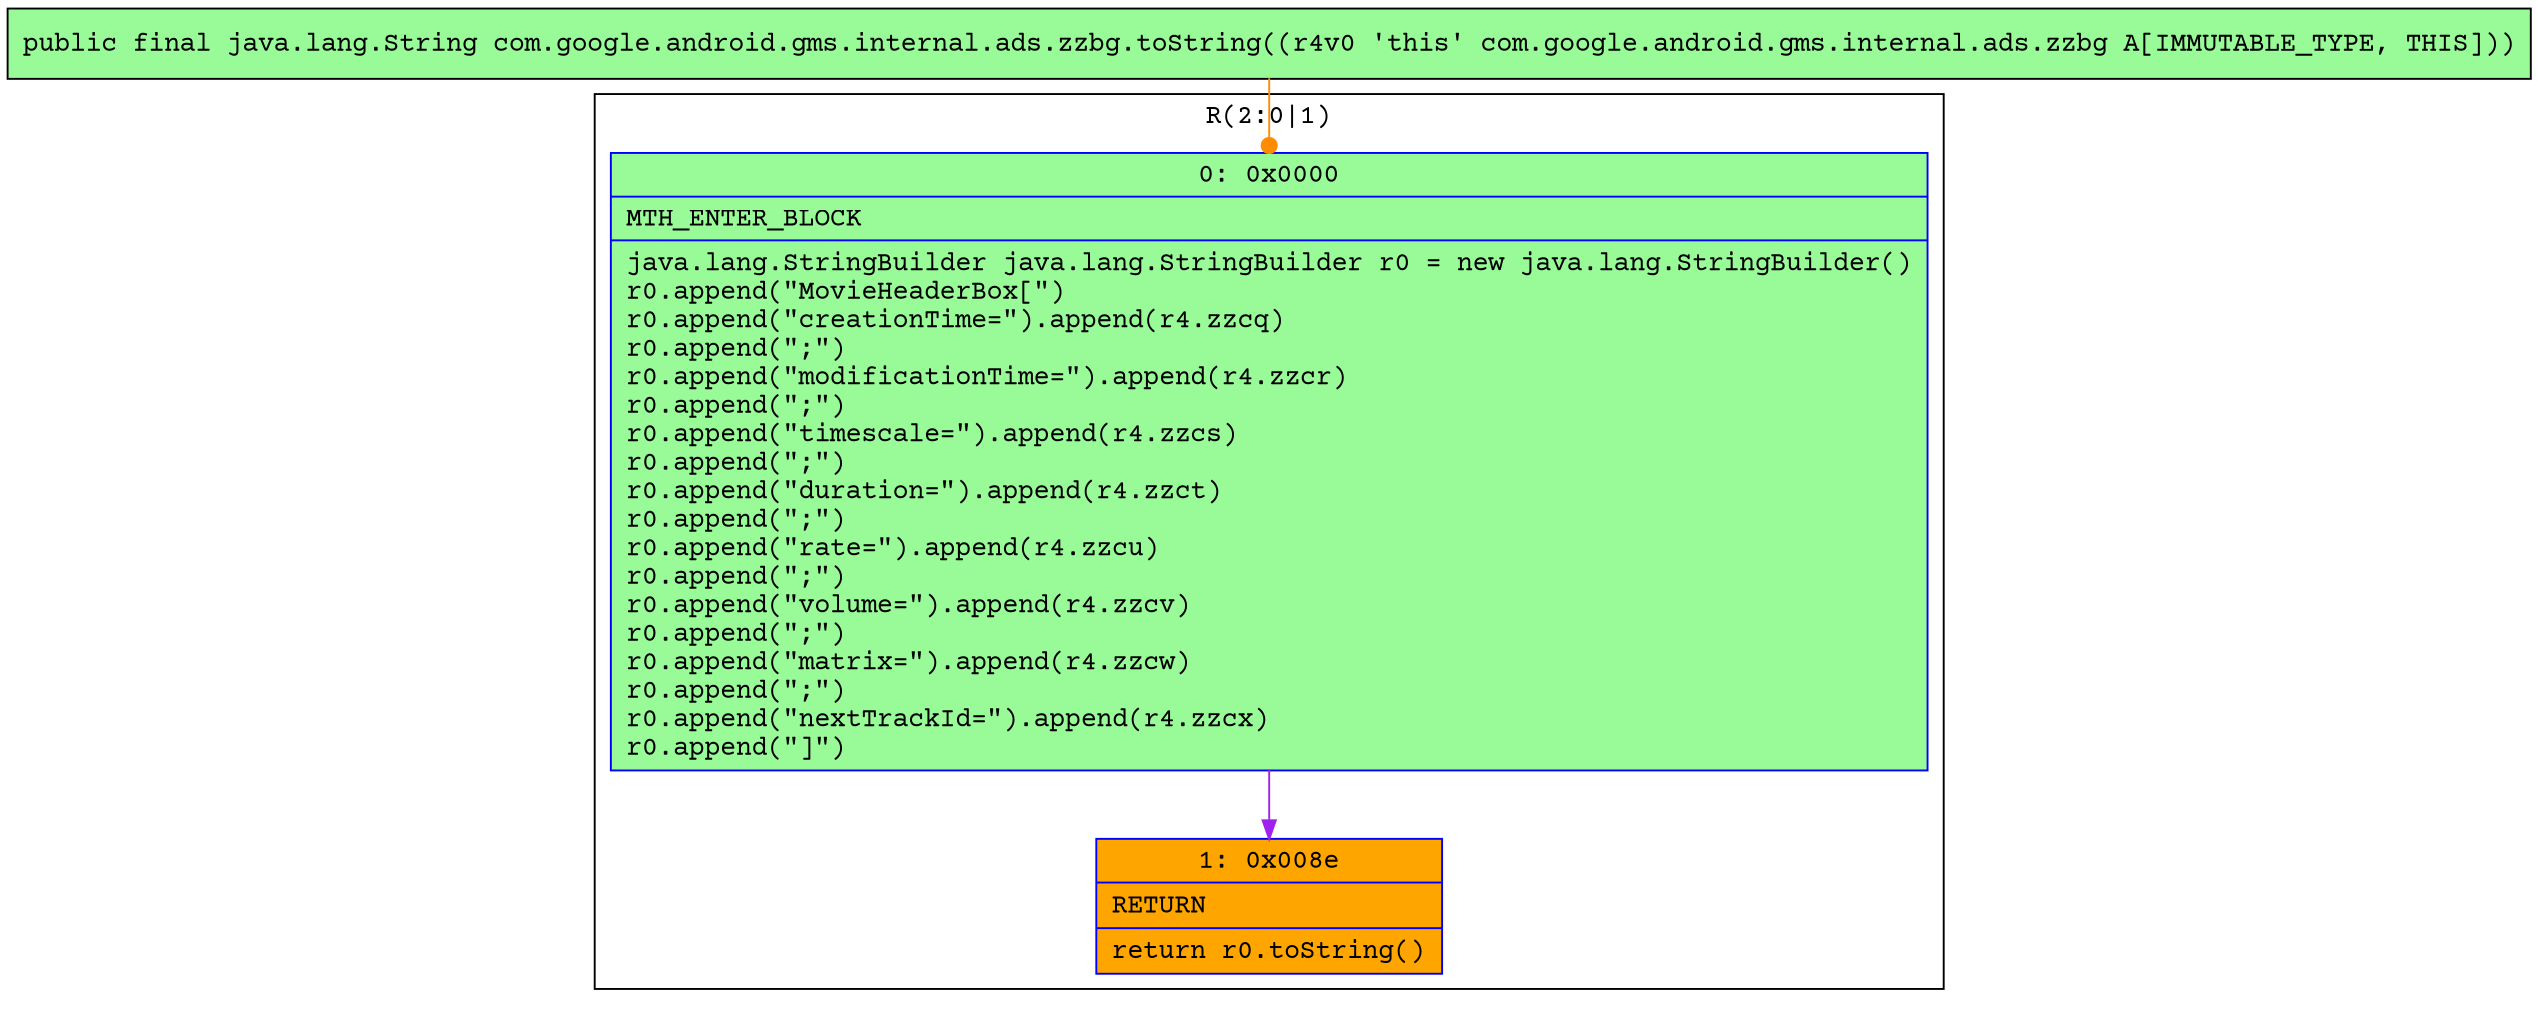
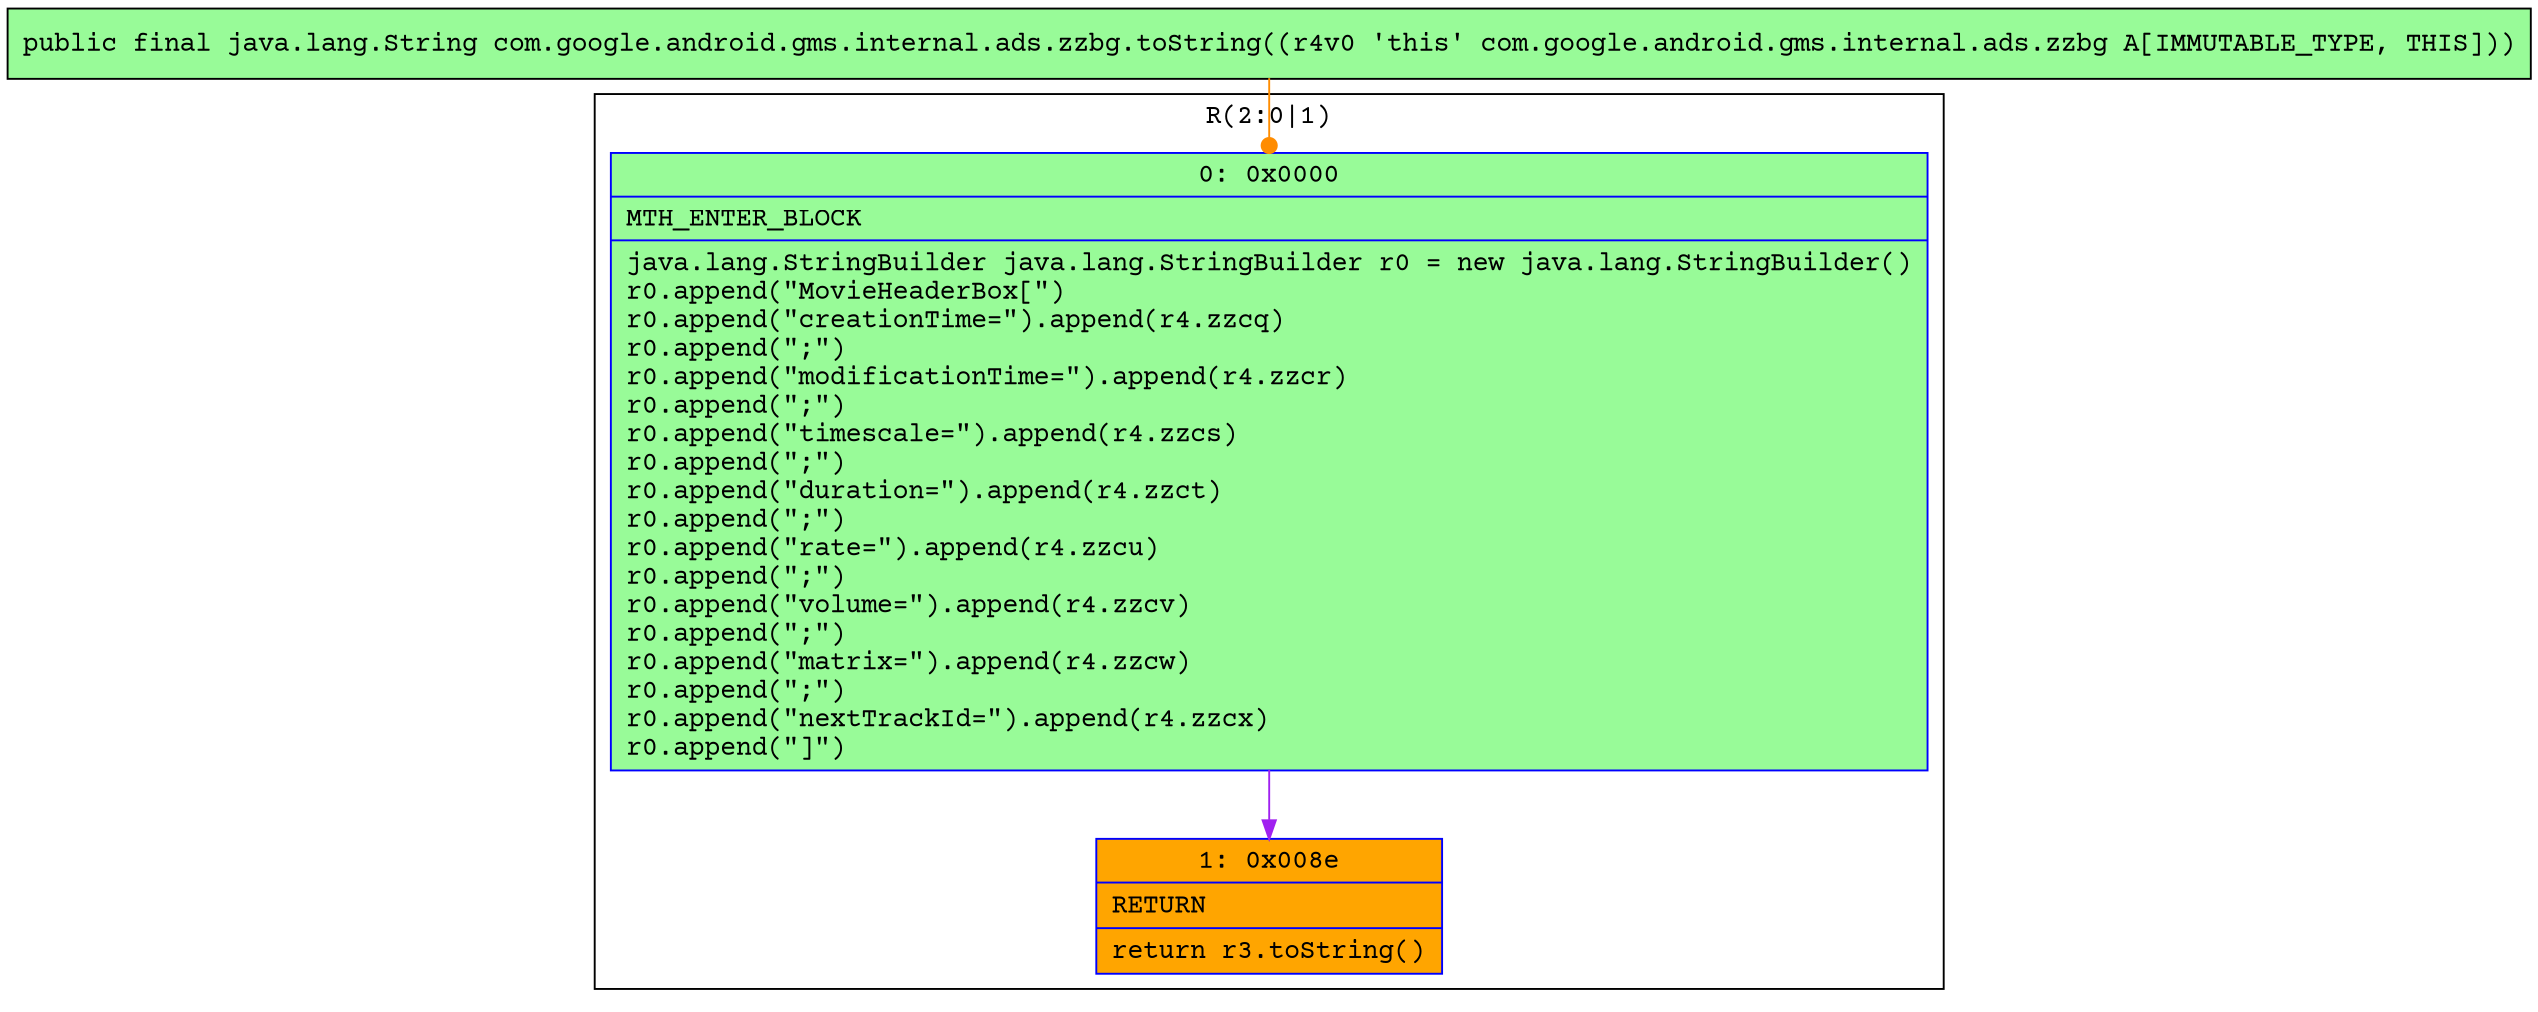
  digraph {
    fontname="Courier Prime"
    node [color=blue shape=record style=filled fillcolor=palegreen fontname="Courier Prime"]
    edge [fontname="Courier Prime"]
    n1 [label="{0\:\ 0x0000|MTH_ENTER_BLOCK\l|java.lang.StringBuilder java.lang.StringBuilder r0 = new java.lang.StringBuilder()\lr0.append(\"MovieHeaderBox[\")\lr0.append(\"creationTime=\").append(r4.zzcq)\lr0.append(\";\")\lr0.append(\"modificationTime=\").append(r4.zzcr)\lr0.append(\";\")\lr0.append(\"timescale=\").append(r4.zzcs)\lr0.append(\";\")\lr0.append(\"duration=\").append(r4.zzct)\lr0.append(\";\")\lr0.append(\"rate=\").append(r4.zzcu)\lr0.append(\";\")\lr0.append(\"volume=\").append(r4.zzcv)\lr0.append(\";\")\lr0.append(\"matrix=\").append(r4.zzcw)\lr0.append(\";\")\lr0.append(\"nextTrackId=\").append(r4.zzcx)\lr0.append(\"]\")\l}"]
-   n2 [label="{1\:\ 0x008e|RETURN\l|return r0.toString()\l}" fillcolor=orange]
+   n2 [label="{1\:\ 0x008e|RETURN\l|return r3.toString()\l}" fillcolor=orange]
    n3 [label="{public final java.lang.String com.google.android.gms.internal.ads.zzbg.toString((r4v0 'this' com.google.android.gms.internal.ads.zzbg A[IMMUTABLE_TYPE, THIS])) }" color=""]
    subgraph cluster_1 {
      label="R(2:0|1)"
      n1
      n2
    }
    n1 -> n2 [color=purple arrowhead=normal]
    n3 -> n1 [color=darkorange arrowhead=dot]
  }
